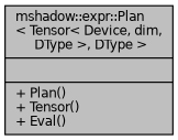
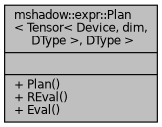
  digraph {
-   n1 [color=black fillcolor=grey75 fontcolor=black fontname=Helvetica fontsize=10 height=0.2 label="{mshadow::expr::Plan\l\< Tensor\< Device, dim,\l DType \>, DType \>\n||+ Plan()\l+ Tensor()\l+ Eval()\l}" shape=record style=filled width=0.4]
+   n1 [color=black fillcolor=grey75 fontcolor=black fontname=Helvetica fontsize=10 height=0.2 label="{mshadow::expr::Plan\l\< Tensor\< Device, dim,\l DType \>, DType \>\n||+ Plan()\l+ REval()\l+ Eval()\l}" shape=record style=filled width=0.4]
  }
